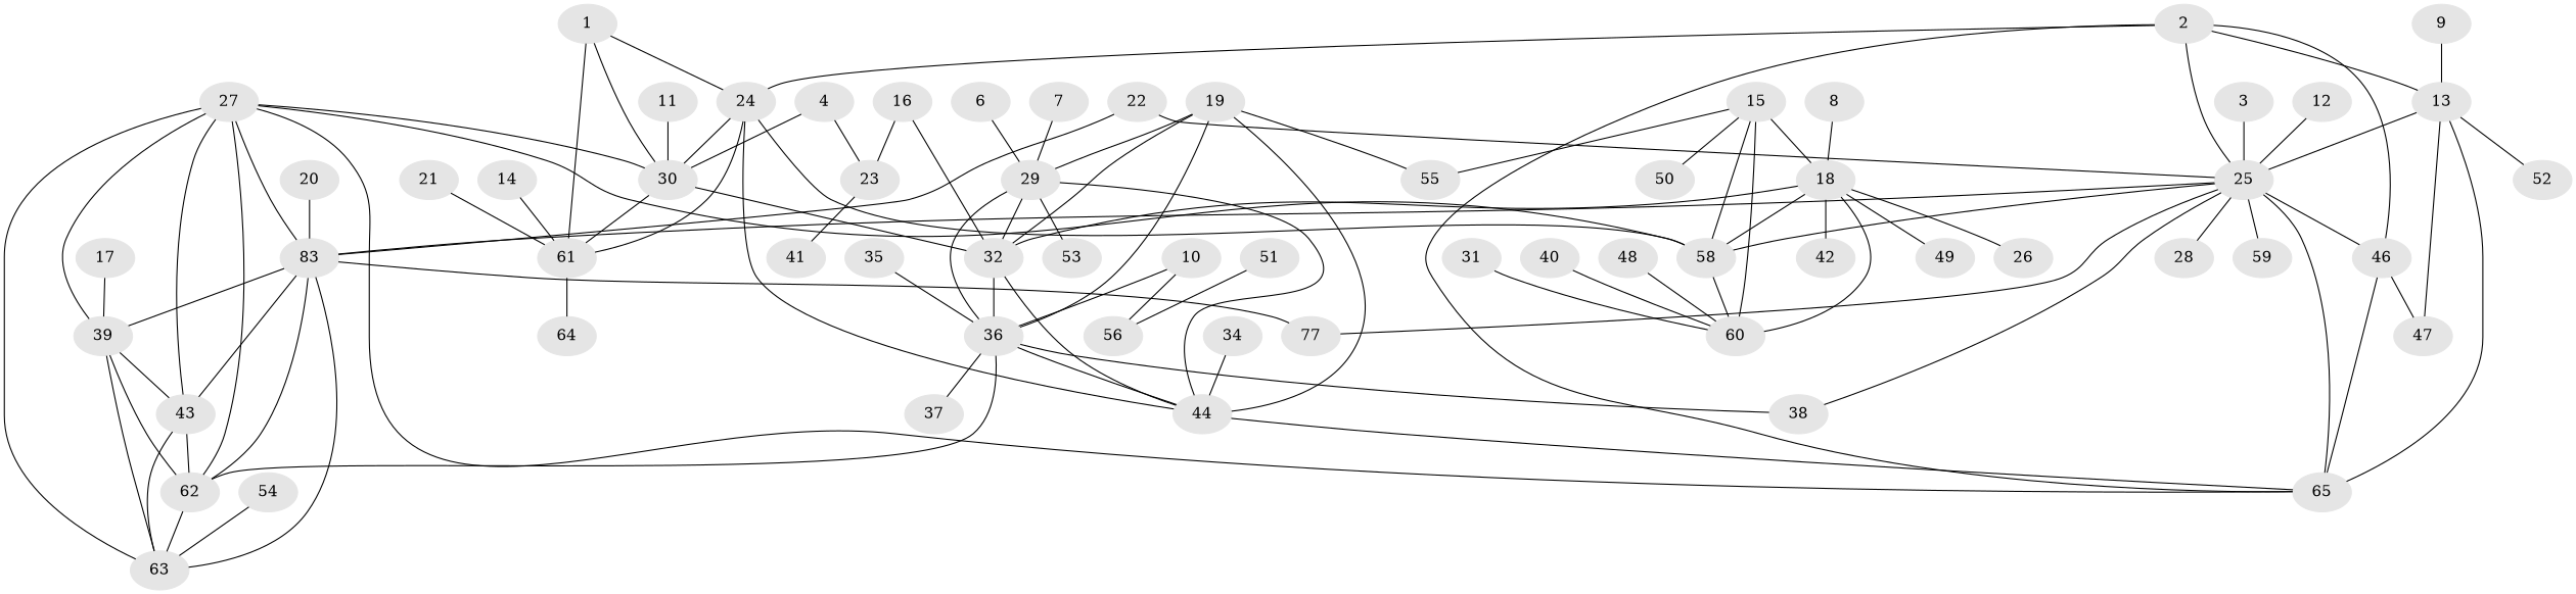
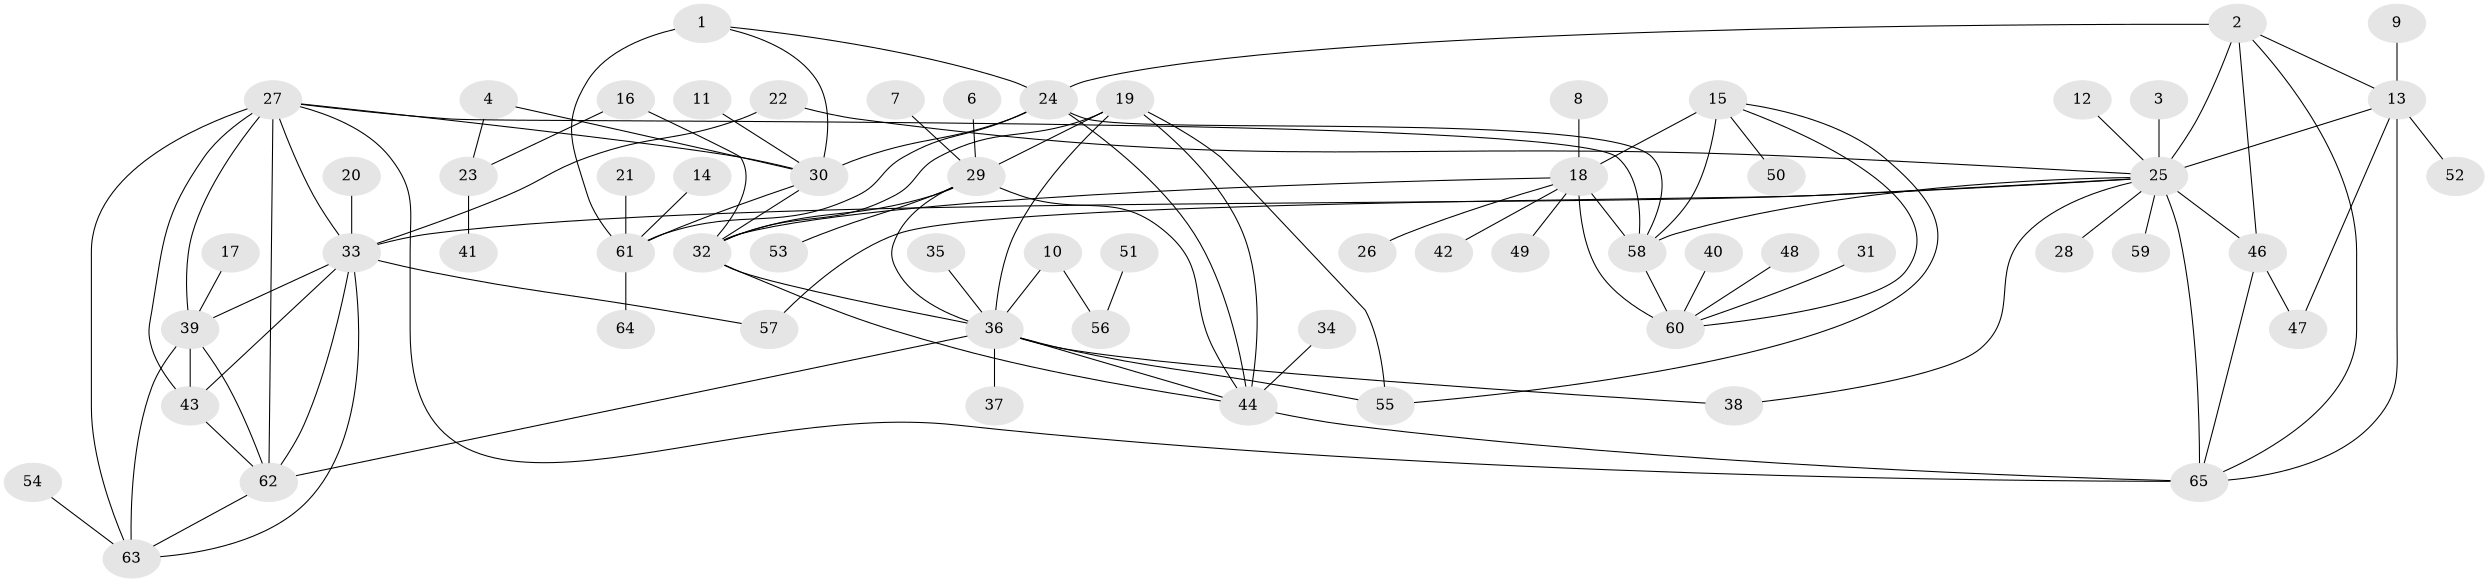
  graph {
    node [color=gray90 style=filled]
    edge [weight=1.0]
    1
    24
    30
    61
    58
    44
    32
    64
    2
    13
    25
    46
    65
    52
    47
-   33 [label=83]
+   33
    28
    38
-   57 [label=77]
+   57
    59
    3
    4
    23
    41
    6
    29
    36
    53
    7
    8
    18
    60
    26
    42
    49
    9
    10
    56
    55
    62
    37
    11
    12
    14
    15
    50
    16
    17
    39
    43
    63
    19
    20
    21
    22
    27
    31
    34
    35
    40
    48
    51
    54
    1 -- 24 [weight=2.0]
    1 -- 30 [weight=2.0]
    1 -- 61 [weight=4.0]
    24 -- 30
    24 -- 61 [weight=2.0]
    24 -- 58
    24 -- 44
    30 -- 61 [weight=2.0]
    30 -- 32
    61 -- 64
    58 -- 60
    44 -- 65
    32 -- 44
    32 -- 36
    2 -- 24
    2 -- 13
    2 -- 25 [weight=2.0]
    2 -- 46
    2 -- 65
    13 -- 25 [weight=2.0]
    13 -- 65
    13 -- 52
    13 -- 47
    25 -- 58
    25 -- 46 [weight=2.0]
    25 -- 65 [weight=2.0]
    25 -- 33
    25 -- 28
    25 -- 38
    25 -- 57
    25 -- 59
    46 -- 65
    46 -- 47
    33 -- 57
    33 -- 62
    33 -- 39
    33 -- 43
    33 -- 63
    3 -- 25
    4 -- 30
    4 -- 23
    23 -- 41
    6 -- 29
    29 -- 44
    29 -- 32
    29 -- 36
    29 -- 53
    36 -- 44
    36 -- 38
+   36 -- 55
    36 -- 62
    36 -- 37
    7 -- 29
    8 -- 18
    18 -- 58 [weight=3.0]
    18 -- 32
    18 -- 60 [weight=3.0]
    18 -- 26
    18 -- 42
    18 -- 49
    9 -- 13
    10 -- 36
    10 -- 56
    62 -- 63
    11 -- 30
    12 -- 25
    14 -- 61
    15 -- 58
    15 -- 18 [weight=3.0]
    15 -- 60
    15 -- 55
    15 -- 50
    16 -- 32
    16 -- 23
    17 -- 39
    39 -- 62
    39 -- 43
    39 -- 63
    43 -- 62
-   43 -- 63
    19 -- 44 [weight=2.0]
    19 -- 32 [weight=2.0]
    19 -- 29 [weight=2.0]
    19 -- 36 [weight=2.0]
    19 -- 55
    20 -- 33
    21 -- 61
    22 -- 25
    22 -- 33
    27 -- 30
    27 -- 58
    27 -- 65
    27 -- 33
    27 -- 62
    27 -- 39
    27 -- 43
    27 -- 63
    31 -- 60
    34 -- 44
    35 -- 36
    40 -- 60
    48 -- 60
    51 -- 56
    54 -- 63
  }
